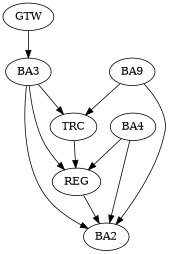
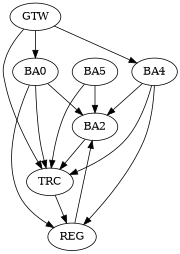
  strict digraph {
    n1 [label=BA2]
    n2 [label=TRC]
    n3 [label=REG]
-   n4 [label=BA3]
+   n4 [label=BA0]
    n5 [label=BA4]
-   n6 [label=BA9]
+   n6 [label=BA5]
    n7 [label=GTW]
+   n1 -> n2
    n2 -> n3
    n3 -> n1
    n4 -> n1
    n4 -> n2
    n4 -> n3
    n5 -> n1
+   n5 -> n2
    n5 -> n3
    n6 -> n1
    n6 -> n2
+   n7 -> n2
    n7 -> n4
+   n7 -> n5
  }
